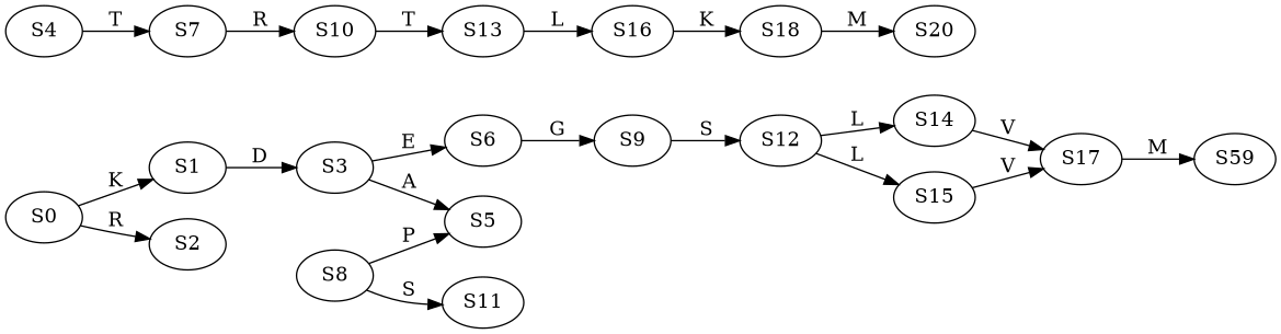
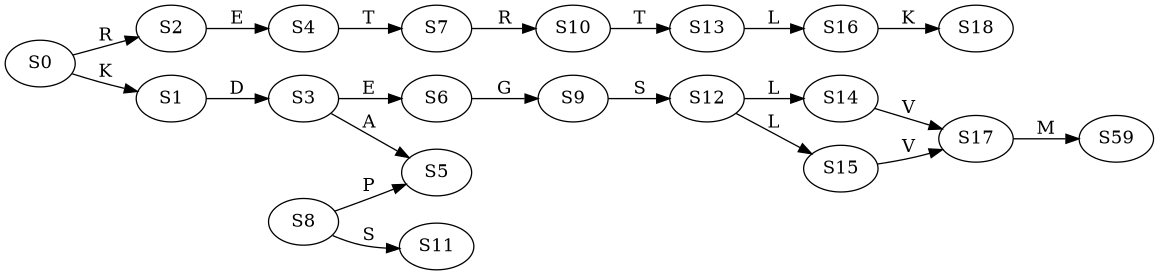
  strict digraph {
    rankdir=LR
    S0
    S1
    S2
    S3
    S4
    S5
    S6
    S7
    S9
    S10
    S8
    S11
    S12
    S13
    S14
    S15
    S16
    S17
    S18
    n20 [label=S59]
-   S20
    S0 -> S1 [label=K]
    S0 -> S2 [label=R]
    S1 -> S3 [label=D]
+   S2 -> S4 [label=E]
    S3 -> S5 [label=A]
    S3 -> S6 [label=E]
    S4 -> S7 [label=T]
    S6 -> S9 [label=G]
    S7 -> S10 [label=R]
    S9 -> S12 [label=S]
    S10 -> S13 [label=T]
    S8 -> S5 [label=P]
    S8 -> S11 [label=S]
    S12 -> S14 [label=L]
    S12 -> S15 [label=L]
    S13 -> S16 [label=L]
    S14 -> S17 [label=V]
    S15 -> S17 [label=V]
    S16 -> S18 [label=K]
    S17 -> n20 [label=M]
-   S18 -> S20 [label=M]
  }
